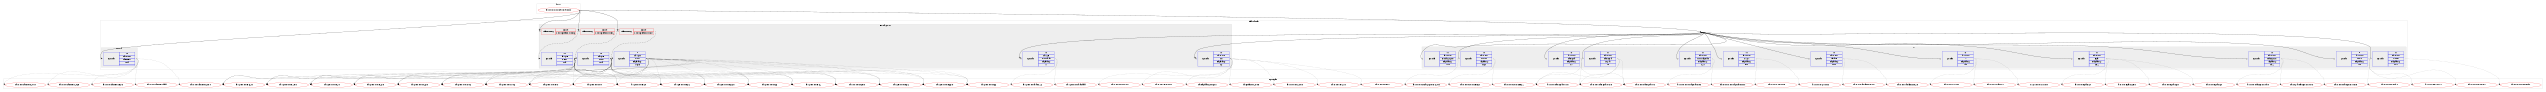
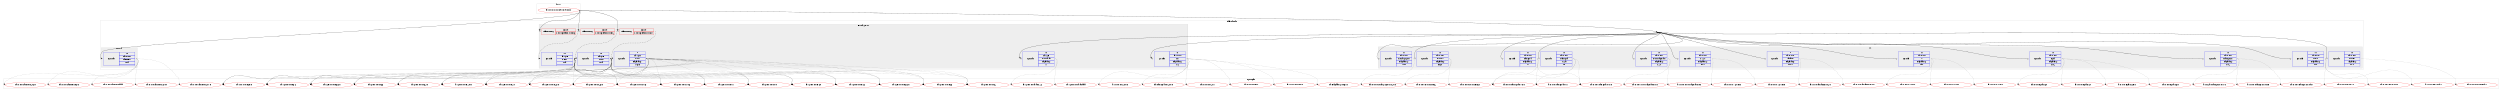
  digraph {
    compound=true
    concentrate=true
    fontname=Helvetica
    fontsize=10
    newrank=true
    rankdir=TB
    ranksep=1.5
    node [color=red fontname=Helvetica fontsize=10]
    edge [arrowhead=vee headport=w style=dotted tailport=e weight=100]
    n1 [label="dev-python/python-senlinclient-1.0.0" width=4]
    n2 [color=blue label=<<TABLE BORDER="0" CELLBORDER="1" CELLSPACING="0" CELLPADDING="4" WIDTH="220"><TR><TD ROWSPAN="6" CELLPADDING="30">pack_dep</TD></TR><TR><TD WIDTH="110">no</TD></TR><TR><TD>dev-python</TD></TR><TR><TD>setuptools</TD></TR><TR><TD>none</TD></TR><TR><TD></TD></TR></TABLE>> shape=none]
    n3 [color=blue label=<<TABLE BORDER="0" CELLBORDER="1" CELLSPACING="0" CELLPADDING="4" WIDTH="220"><TR><TD ROWSPAN="6" CELLPADDING="30">pack_dep</TD></TR><TR><TD WIDTH="110">no</TD></TR><TR><TD>dev-lang</TD></TR><TR><TD>python</TD></TR><TR><TD>greaterequal</TD></TR><TR><TD>2.7.5-r2</TD></TR></TABLE>> shape=none]
    n4 [label=<<TABLE BORDER="0" CELLBORDER="1" CELLSPACING="0" CELLPADDING="4"><TR><TD ROWSPAN="3" CELLPADDING="10">use_conditional</TD></TR><TR><TD>positive</TD></TR><TR><TD>python_targets_python2_7</TD></TR></TABLE>> shape=none]
    n5 [color=blue label=<<TABLE BORDER="0" CELLBORDER="1" CELLSPACING="0" CELLPADDING="4" WIDTH="220"><TR><TD ROWSPAN="6" CELLPADDING="30">pack_dep</TD></TR><TR><TD WIDTH="110">no</TD></TR><TR><TD>dev-lang</TD></TR><TR><TD>python</TD></TR><TR><TD>none</TD></TR><TR><TD></TD></TR></TABLE>> shape=none]
    n6 [label=<<TABLE BORDER="0" CELLBORDER="1" CELLSPACING="0" CELLPADDING="4"><TR><TD ROWSPAN="3" CELLPADDING="10">use_conditional</TD></TR><TR><TD>positive</TD></TR><TR><TD>python_targets_python3_4</TD></TR></TABLE>> shape=none]
    n7 [color=blue label=<<TABLE BORDER="0" CELLBORDER="1" CELLSPACING="0" CELLPADDING="4" WIDTH="220"><TR><TD ROWSPAN="6" CELLPADDING="30">pack_dep</TD></TR><TR><TD WIDTH="110">no</TD></TR><TR><TD>dev-lang</TD></TR><TR><TD>python</TD></TR><TR><TD>none</TD></TR><TR><TD></TD></TR></TABLE>> shape=none]
    n8 [label=<<TABLE BORDER="0" CELLBORDER="1" CELLSPACING="0" CELLPADDING="4"><TR><TD ROWSPAN="3" CELLPADDING="10">use_conditional</TD></TR><TR><TD>positive</TD></TR><TR><TD>python_targets_python3_5</TD></TR></TABLE>> shape=none]
    n9 [color=blue label=<<TABLE BORDER="0" CELLBORDER="1" CELLSPACING="0" CELLPADDING="4" WIDTH="220"><TR><TD ROWSPAN="6" CELLPADDING="30">pack_dep</TD></TR><TR><TD WIDTH="110">no</TD></TR><TR><TD>dev-lang</TD></TR><TR><TD>python-exec</TD></TR><TR><TD>greaterequal</TD></TR><TR><TD>2</TD></TR></TABLE>> shape=none]
    n10 [color=blue label=<<TABLE BORDER="0" CELLBORDER="1" CELLSPACING="0" CELLPADDING="4" WIDTH="220"><TR><TD ROWSPAN="6" CELLPADDING="30">pack_dep</TD></TR><TR><TD WIDTH="110">no</TD></TR><TR><TD>dev-python</TD></TR><TR><TD>pbr</TD></TR><TR><TD>greaterequal</TD></TR><TR><TD>1.6</TD></TR></TABLE>> shape=none]
    n11 [color=blue label=<<TABLE BORDER="0" CELLBORDER="1" CELLSPACING="0" CELLPADDING="4" WIDTH="220"><TR><TD ROWSPAN="6" CELLPADDING="30">pack_dep</TD></TR><TR><TD WIDTH="110">no</TD></TR><TR><TD>dev-python</TD></TR><TR><TD>Babel</TD></TR><TR><TD>greaterequal</TD></TR><TR><TD>2.3.4</TD></TR></TABLE>> shape=none]
    n12 [color=blue label=<<TABLE BORDER="0" CELLBORDER="1" CELLSPACING="0" CELLPADDING="4" WIDTH="220"><TR><TD ROWSPAN="6" CELLPADDING="30">pack_dep</TD></TR><TR><TD WIDTH="110">no</TD></TR><TR><TD>dev-python</TD></TR><TR><TD>openstacksdk</TD></TR><TR><TD>greaterequal</TD></TR><TR><TD>0.9.4</TD></TR></TABLE>> shape=none]
    n13 [color=blue label=<<TABLE BORDER="0" CELLBORDER="1" CELLSPACING="0" CELLPADDING="4" WIDTH="220"><TR><TD ROWSPAN="6" CELLPADDING="30">pack_dep</TD></TR><TR><TD WIDTH="110">no</TD></TR><TR><TD>dev-python</TD></TR><TR><TD>osc-lib</TD></TR><TR><TD>greaterequal</TD></TR><TR><TD>1.0.2</TD></TR></TABLE>> shape=none]
    n14 [color=blue label=<<TABLE BORDER="0" CELLBORDER="1" CELLSPACING="0" CELLPADDING="4" WIDTH="220"><TR><TD ROWSPAN="6" CELLPADDING="30">pack_dep</TD></TR><TR><TD WIDTH="110">no</TD></TR><TR><TD>dev-python</TD></TR><TR><TD>oslo-i18n</TD></TR><TR><TD>greaterequal</TD></TR><TR><TD>2.1.0</TD></TR></TABLE>> shape=none]
    n15 [color=blue label=<<TABLE BORDER="0" CELLBORDER="1" CELLSPACING="0" CELLPADDING="4" WIDTH="220"><TR><TD ROWSPAN="6" CELLPADDING="30">pack_dep</TD></TR><TR><TD WIDTH="110">no</TD></TR><TR><TD>dev-python</TD></TR><TR><TD>oslo-serialization</TD></TR><TR><TD>greaterequal</TD></TR><TR><TD>1.10.0</TD></TR></TABLE>> shape=none]
    n16 [color=blue label=<<TABLE BORDER="0" CELLBORDER="1" CELLSPACING="0" CELLPADDING="4" WIDTH="220"><TR><TD ROWSPAN="6" CELLPADDING="30">pack_dep</TD></TR><TR><TD WIDTH="110">no</TD></TR><TR><TD>dev-python</TD></TR><TR><TD>oslo-utils</TD></TR><TR><TD>greaterequal</TD></TR><TR><TD>3.16.0</TD></TR></TABLE>> shape=none]
    n17 [color=blue label=<<TABLE BORDER="0" CELLBORDER="1" CELLSPACING="0" CELLPADDING="4" WIDTH="220"><TR><TD ROWSPAN="6" CELLPADDING="30">pack_dep</TD></TR><TR><TD WIDTH="110">no</TD></TR><TR><TD>dev-python</TD></TR><TR><TD>prettytable</TD></TR><TR><TD>greaterequal</TD></TR><TR><TD>0.7</TD></TR></TABLE>> shape=none]
    n18 [color=blue label=<<TABLE BORDER="0" CELLBORDER="1" CELLSPACING="0" CELLPADDING="4" WIDTH="220"><TR><TD ROWSPAN="6" CELLPADDING="30">pack_dep</TD></TR><TR><TD WIDTH="110">no</TD></TR><TR><TD>dev-python</TD></TR><TR><TD>prettytable</TD></TR><TR><TD>smaller</TD></TR><TR><TD>0.8</TD></TR></TABLE>> shape=none]
    n19 [color=blue label=<<TABLE BORDER="0" CELLBORDER="1" CELLSPACING="0" CELLPADDING="4" WIDTH="220"><TR><TD ROWSPAN="6" CELLPADDING="30">pack_dep</TD></TR><TR><TD WIDTH="110">no</TD></TR><TR><TD>dev-python</TD></TR><TR><TD>python-heatclient</TD></TR><TR><TD>greaterequal</TD></TR><TR><TD>1.4.0</TD></TR></TABLE>> shape=none]
    n20 [color=blue label=<<TABLE BORDER="0" CELLBORDER="1" CELLSPACING="0" CELLPADDING="4" WIDTH="220"><TR><TD ROWSPAN="6" CELLPADDING="30">pack_dep</TD></TR><TR><TD WIDTH="110">no</TD></TR><TR><TD>dev-python</TD></TR><TR><TD>pyyaml</TD></TR><TR><TD>greaterequal</TD></TR><TR><TD>3.1.0</TD></TR></TABLE>> shape=none]
    n21 [color=blue label=<<TABLE BORDER="0" CELLBORDER="1" CELLSPACING="0" CELLPADDING="4" WIDTH="220"><TR><TD ROWSPAN="6" CELLPADDING="30">pack_dep</TD></TR><TR><TD WIDTH="110">no</TD></TR><TR><TD>dev-python</TD></TR><TR><TD>requests</TD></TR><TR><TD>greaterequal</TD></TR><TR><TD>2.10.0</TD></TR></TABLE>> shape=none]
    n22 [color=blue label=<<TABLE BORDER="0" CELLBORDER="1" CELLSPACING="0" CELLPADDING="4" WIDTH="220"><TR><TD ROWSPAN="6" CELLPADDING="30">pack_dep</TD></TR><TR><TD WIDTH="110">no</TD></TR><TR><TD>dev-python</TD></TR><TR><TD>six</TD></TR><TR><TD>greaterequal</TD></TR><TR><TD>1.9.0</TD></TR></TABLE>> shape=none]
    n23 [label="dev-python/setuptools-36.7.2" width=4]
    n24 [label="dev-python/setuptools-40.6.3" width=4]
    n25 [label="dev-python/setuptools-40.7.3" width=4]
    n26 [label="dev-python/setuptools-40.8.0" width=4]
    n27 [label="dev-python/setuptools-9999" width=4]
    n28 [label="dev-lang/python-2.7.15" width=4]
    n29 [label="dev-lang/python-2.7.16" width=4]
    n30 [label="dev-lang/python-3.4.5-r1" width=4]
    n31 [label="dev-lang/python-3.4.6-r1" width=4]
    n32 [label="dev-lang/python-3.4.8" width=4]
    n33 [label="dev-lang/python-3.4.8-r1" width=4]
    n34 [label="dev-lang/python-3.5.4-r1" width=4]
    n35 [label="dev-lang/python-3.5.5" width=4]
    n36 [label="dev-lang/python-3.5.5-r1" width=4]
    n37 [label="dev-lang/python-3.5.6" width=4]
    n38 [label="dev-lib/python-3.6.3-r1" width=4]
    n39 [label="dev-lang/python-3.6.4" width=4]
    n40 [label="dev-lang/python-3.6.5" width=4]
    n41 [label="dev-lang/python-3.6.5-r1" width=4]
    n42 [label="dev-lang/python-3.6.6" width=4]
    n43 [label="dev-lang/python-3.6.8" width=4]
    n44 [label="dev-lang/python-3.7.0" width=4]
    n45 [label="dev-lang/python-3.7.2" width=4]
    n46 [label="dev-lang/python-exec-2.4.6" width=4]
    n47 [label="dev-lang/python-exec-9999" width=4]
    n48 [label="dev-python/pbr-0.8.2-r1" width=4]
-   n49 [label="dev-python/pbr-1.10.0-r1" width=4]
    n50 [label="dev-python/pbr-3.1.1" width=4]
    n51 [label="dev-python/pbr-4.1.1" width=4]
-   n52 [label="dev-python/pbr-4.2.0-r1" width=4]
-   n53 [label="dev-targets/pbr-4.2.0-r2" width=4]
+   n52 [label="dev-prettytable/pbr-4.2.0-r1" width=4]
+   n53 [label="dev-python/pbr-4.2.0-r2" width=4]
    n54 [label="dev-greaterequal/pbr-5.1.1" width=4]
    n55 [label="dev-python/Babel-2.5.0" width=4]
    n56 [label="dev-python/Babel-2.5.3" width=4]
    n57 [label="dev-python/Babel-2.5.3-r1" width=4]
    n58 [label="dev-python/Babel-2.6.0" width=4]
    n59 [label="dev-python/openstacksdk-0.11.3" width=4]
    n60 [label="dev-smaller/openstacksdk-0.17.2" width=4]
    n61 [label="dev-python/openstacksdk-0.9.17" width=4]
    n62 [label="dev-python/osc-lib-1.11.1" width=4]
    n63 [label="dev-python/osc-lib-1.7.0" width=4]
    n64 [label="dev-python/osc-lib-1.9.0" width=4]
    n65 [label="dev-python/oslo-i18n-3.19.0" width=4]
    n66 [label="dev-python/oslo-serialization-2.24.0-r1" width=4]
    n67 [label="dev-python/oslo-utils-3.35.1" width=4]
    n68 [label="dev-python/oslo-utils-3.36.4" width=4]
    n69 [label="dev-python/prettytable-0.7.1-r1" width=4]
    n70 [label="dev-python/prettytable-0.7.2" width=4]
    n71 [label="dev-python/prettytable-0.7.2-r1" width=4]
    n72 [label="dev-python/python-heatclient-1.11.1" width=4]
    n73 [label="dev-python/python-heatclient-1.8.2" width=4]
    n74 [label="dev-python/pyyaml-3.12" width=4]
-   n75 [label="dev-python/python-3.13" width=4]
+   n75 [label="dev-python/pyyaml-3.13" width=4]
    n76 [label="dev-python/requests-2.18.4-r1" width=4]
    n77 [label="dev-python/requests-2.21.0-r1" width=4]
-   n78 [label="pyyaml-python/six-1.10.0" width=4]
-   n79 [label="dev-python/none-1.11.0" width=4]
+   n78 [label="dev-python/six-1.10.0" width=4]
+   n79 [label="dev-python/six-1.11.0" width=4]
    n80 [label="dev-python/six-1.12.0" width=4]
    subgraph cluster_1 {
      color=gray
      label=<<i>ebuild</i>>
      rank=same
      n1
    }
    subgraph cluster_2 {
      color=gray
      label=<<i>dependencies</i>>
      subgraph cluster_3 {
        color=gray
        fillcolor="#eeeeee"
        label=<<i>compile</i>>
        style=filled
        subgraph sub_4 {
          color=gray
          fillcolor="#eeeeee"
          label=<<i>compile</i>>
          style=filled
          n2
        }
      }
      subgraph cluster_5 {
        color=gray
        fillcolor="#eeeeee"
        label=<<i>compile and run</i>>
        style=filled
        subgraph sub_6 {
          color=gray
          fillcolor="#eeeeee"
          label=<<i>compile and run</i>>
          style=filled
          n4
          subgraph sub_7 {
            color=gray
            fillcolor="#eeeeee"
            label=<<i>compile and run</i>>
            style=filled
            n3
          }
        }
        subgraph sub_8 {
          color=gray
          fillcolor="#eeeeee"
          label=<<i>compile and run</i>>
          style=filled
          n6
          subgraph sub_9 {
            color=gray
            fillcolor="#eeeeee"
            label=<<i>compile and run</i>>
            style=filled
            n5
          }
        }
        subgraph sub_10 {
          color=gray
          fillcolor="#eeeeee"
          label=<<i>compile and run</i>>
          style=filled
          n8
          subgraph sub_11 {
            color=gray
            fillcolor="#eeeeee"
            label=<<i>compile and run</i>>
            style=filled
            n7
          }
        }
        subgraph sub_12 {
          color=gray
          fillcolor="#eeeeee"
          label=<<i>compile and run</i>>
          style=filled
          n9
        }
        subgraph sub_13 {
          color=gray
          fillcolor="#eeeeee"
          label=<<i>compile and run</i>>
          style=filled
          n10
        }
      }
      subgraph cluster_14 {
        color=gray
        fillcolor="#eeeeee"
        label=<<i>run</i>>
        style=filled
        subgraph sub_15 {
          color=gray
          fillcolor="#eeeeee"
          label=<<i>run</i>>
          style=filled
          n11
        }
        subgraph sub_16 {
          color=gray
          fillcolor="#eeeeee"
          label=<<i>run</i>>
          style=filled
          n12
        }
        subgraph sub_17 {
          color=gray
          fillcolor="#eeeeee"
          label=<<i>run</i>>
          style=filled
          n13
        }
        subgraph sub_18 {
          color=gray
          fillcolor="#eeeeee"
          label=<<i>run</i>>
          style=filled
          n14
        }
        subgraph sub_19 {
          color=gray
          fillcolor="#eeeeee"
          label=<<i>run</i>>
          style=filled
          n15
        }
        subgraph sub_20 {
          color=gray
          fillcolor="#eeeeee"
          label=<<i>run</i>>
          style=filled
          n16
        }
        subgraph sub_21 {
          color=gray
          fillcolor="#eeeeee"
          label=<<i>run</i>>
          style=filled
          n17
        }
        subgraph sub_22 {
          color=gray
          fillcolor="#eeeeee"
          label=<<i>run</i>>
          style=filled
          n18
        }
        subgraph sub_23 {
          color=gray
          fillcolor="#eeeeee"
          label=<<i>run</i>>
          style=filled
          n19
        }
        subgraph sub_24 {
          color=gray
          fillcolor="#eeeeee"
          label=<<i>run</i>>
          style=filled
          n20
        }
        subgraph sub_25 {
          color=gray
          fillcolor="#eeeeee"
          label=<<i>run</i>>
          style=filled
          n21
        }
        subgraph sub_26 {
          color=gray
          fillcolor="#eeeeee"
          label=<<i>run</i>>
          style=filled
          n22
        }
      }
    }
    subgraph cluster_27 {
      color=gray
      label=<<i>candidates</i>>
      rank=same
      subgraph sub_28 {
        color=black
        label=<<i>candidates</i>>
        nodesep=1
        rank=same
        n23
        n24
        n25
        n26
        n27
      }
      subgraph sub_29 {
        color=black
        label=<<i>candidates</i>>
        nodesep=1
        rank=same
        n28
        n29
        n30
        n31
        n32
        n33
        n34
        n35
        n36
        n37
        n38
        n39
        n40
        n41
        n42
        n43
        n44
        n45
      }
      subgraph sub_30 {
        color=black
        label=<<i>candidates</i>>
        nodesep=1
        rank=same
        n28
        n29
        n30
        n31
        n32
        n33
        n34
        n35
        n36
        n37
        n38
        n39
        n40
        n41
        n42
        n43
        n44
        n45
      }
      subgraph sub_31 {
        color=black
        label=<<i>candidates</i>>
        nodesep=1
        rank=same
        n28
        n29
        n30
        n31
        n32
        n33
        n34
        n35
        n36
        n37
        n38
        n39
        n40
        n41
        n42
        n43
        n44
        n45
      }
      subgraph sub_32 {
        color=black
        label=<<i>candidates</i>>
        nodesep=1
        rank=same
        n46
        n47
      }
      subgraph sub_33 {
        color=black
        label=<<i>candidates</i>>
        nodesep=1
        rank=same
        n48
-       n49
        n50
        n51
        n52
        n53
        n54
      }
      subgraph sub_34 {
        color=black
        label=<<i>candidates</i>>
        nodesep=1
        rank=same
        n55
        n56
        n57
        n58
      }
      subgraph sub_35 {
        color=black
        label=<<i>candidates</i>>
        nodesep=1
        rank=same
        n59
        n60
        n61
      }
      subgraph sub_36 {
        color=black
        label=<<i>candidates</i>>
        nodesep=1
        rank=same
        n62
        n63
        n64
      }
      subgraph sub_37 {
        color=black
        label=<<i>candidates</i>>
        nodesep=1
        rank=same
        n65
      }
      subgraph sub_38 {
        color=black
        label=<<i>candidates</i>>
        nodesep=1
        rank=same
        n66
      }
      subgraph sub_39 {
        color=black
        label=<<i>candidates</i>>
        nodesep=1
        rank=same
        n67
        n68
      }
      subgraph sub_40 {
        color=black
        label=<<i>candidates</i>>
        nodesep=1
        rank=same
        n69
        n70
        n71
      }
      subgraph sub_41 {
        color=black
        label=<<i>candidates</i>>
        nodesep=1
        rank=same
        n69
        n70
        n71
      }
      subgraph sub_42 {
        color=black
        label=<<i>candidates</i>>
        nodesep=1
        rank=same
        n72
        n73
      }
      subgraph sub_43 {
        color=black
        label=<<i>candidates</i>>
        nodesep=1
        rank=same
        n74
        n75
      }
      subgraph sub_44 {
        color=black
        label=<<i>candidates</i>>
        nodesep=1
        rank=same
        n76
        n77
      }
      subgraph sub_45 {
        color=black
        label=<<i>candidates</i>>
        nodesep=1
        rank=same
        n78
        n79
        n80
      }
    }
    n1 -> n2 [style=solid weight=20]
    n1 -> n4 [arrowhead=odotvee style=solid weight=20]
    n1 -> n6 [arrowhead=odotvee style=solid weight=20]
    n1 -> n8 [arrowhead=odotvee style=solid weight=20]
    n1 -> n9 [arrowhead=odotvee style=solid weight=20]
    n1 -> n10 [arrowhead=odotvee style=solid weight=20]
    n1 -> n11 [arrowhead=odot style=solid weight=20]
    n1 -> n12 [arrowhead=odot style=solid weight=20]
    n1 -> n13 [arrowhead=odot style=solid weight=20]
    n1 -> n14 [arrowhead=odot style=solid weight=20]
    n1 -> n15 [arrowhead=odot style=solid weight=20]
    n1 -> n16 [arrowhead=odot style=solid weight=20]
    n1 -> n17 [arrowhead=odot style=solid weight=20]
    n1 -> n18 [arrowhead=odot style=solid weight=20]
    n1 -> n19 [arrowhead=odot style=solid weight=20]
    n1 -> n20 [arrowhead=odot style=solid weight=20]
    n1 -> n21 [arrowhead=odot style=solid weight=20]
    n1 -> n22 [arrowhead=odot style=solid weight=20]
    n2 -> n23
    n2 -> n24
    n2 -> n25
    n2 -> n26
    n2 -> n27
    n3 -> n28
    n3 -> n29
    n3 -> n30
    n3 -> n31
    n3 -> n32
    n3 -> n33
    n3 -> n34
    n3 -> n35
    n3 -> n36
    n3 -> n37
    n3 -> n38
    n3 -> n39
    n3 -> n40
    n3 -> n41
    n3 -> n42
    n3 -> n43
    n3 -> n44
    n3 -> n45
    n4 -> n3 [style=dashed weight=20]
    n5 -> n28
    n5 -> n29
    n5 -> n30
    n5 -> n31
    n5 -> n32
    n5 -> n33
    n5 -> n34
    n5 -> n35
    n5 -> n36
    n5 -> n37
    n5 -> n38
    n5 -> n39
    n5 -> n40
    n5 -> n41
    n5 -> n42
    n5 -> n43
    n5 -> n44
    n5 -> n45
    n6 -> n5 [style=dashed weight=20]
    n7 -> n28
    n7 -> n29
    n7 -> n30
    n7 -> n31
    n7 -> n32
    n7 -> n33
    n7 -> n34
    n7 -> n35
    n7 -> n36
    n7 -> n37
    n7 -> n38
    n7 -> n39
    n7 -> n40
    n7 -> n41
    n7 -> n42
    n7 -> n43
    n7 -> n44
    n7 -> n45
    n8 -> n7 [style=dashed weight=20]
    n9 -> n46
    n9 -> n47
    n10 -> n48
-   n10 -> n49
    n10 -> n50
    n10 -> n51
    n10 -> n52
    n10 -> n53
    n10 -> n54
    n11 -> n55
    n11 -> n56
    n11 -> n57
    n11 -> n58
    n12 -> n59
    n12 -> n60
    n12 -> n61
    n13 -> n62
    n13 -> n63
    n13 -> n64
    n14 -> n65
    n15 -> n66
    n16 -> n67
    n16 -> n68
    n17 -> n69
    n17 -> n70
    n17 -> n71
    n18 -> n69
    n18 -> n70
    n18 -> n71
    n19 -> n72
    n19 -> n73
    n20 -> n74
    n20 -> n75
    n21 -> n76
    n21 -> n77
    n22 -> n78
    n22 -> n79
    n22 -> n80
  }
